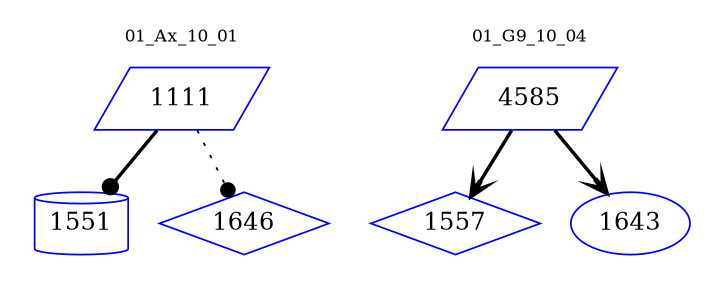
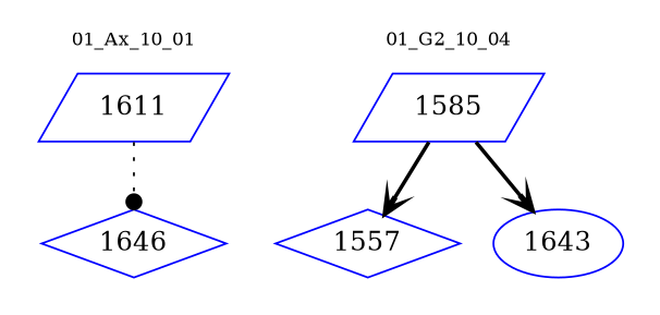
  digraph {
    node [color=blue shape=parallelogram]
    edge [arrowhead=dot color=black style=bold]
-   n1 [label=1111]
-   n2 [label=1551 shape=cylinder]
+   n1 [label=1611]
    n3 [label=1646 shape=diamond]
-   n4 [label=4585]
+   n4 [label=1585]
    n5 [label=1557 shape=diamond]
    n6 [label=1643 shape=ellipse]
    subgraph cluster_1 {
      color=white
      fontsize=10
      label="01_Ax_10_01"
      n1
-     n2
      n3
    }
    subgraph cluster_2 {
      color=white
      fontsize=10
-     label="01_G9_10_04"
+     label="01_G2_10_04"
      n4
      n5
      n6
    }
-   n1 -> n2
    n1 -> n3 [style=dotted]
    n4 -> n5 [arrowhead=vee]
    n4 -> n6 [arrowhead=vee]
  }
